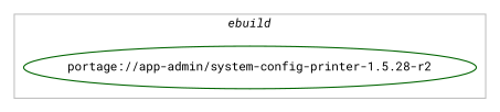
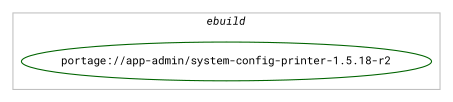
  digraph {
    compound=true
    concentrate=true
    fontname="Roboto Mono"
    fontsize=10
    newrank=true
    rankdir=LR
    ranksep=1.5
-   n1 [color=darkgreen fontname="Roboto Mono" fontsize=10 label="portage://app-admin/system-config-printer-1.5.28-r2" width=4]
+   n1 [color=darkgreen fontname="Roboto Mono" fontsize=10 label="portage://app-admin/system-config-printer-1.5.18-r2" width=4]
    subgraph cluster_1 {
      color=gray
      label=<<i>ebuild</i>>
      n1
    }
    subgraph cluster_2 {
      color=gray
      label=<<i>dependencies</i>>
      subgraph cluster_3 {
        color=gray
        fillcolor="#eeeeee"
        label=<<i>compile</i>>
        style=filled
      }
      subgraph cluster_4 {
        color=gray
        fillcolor="#eeeeee"
        label=<<i>compile and run</i>>
        style=filled
      }
      subgraph cluster_5 {
        color=gray
        fillcolor="#eeeeee"
        label=<<i>run</i>>
        style=filled
      }
    }
    subgraph cluster_6 {
      color=gray
      label=<<i>candidates</i>>
      rank=same
    }
  }
